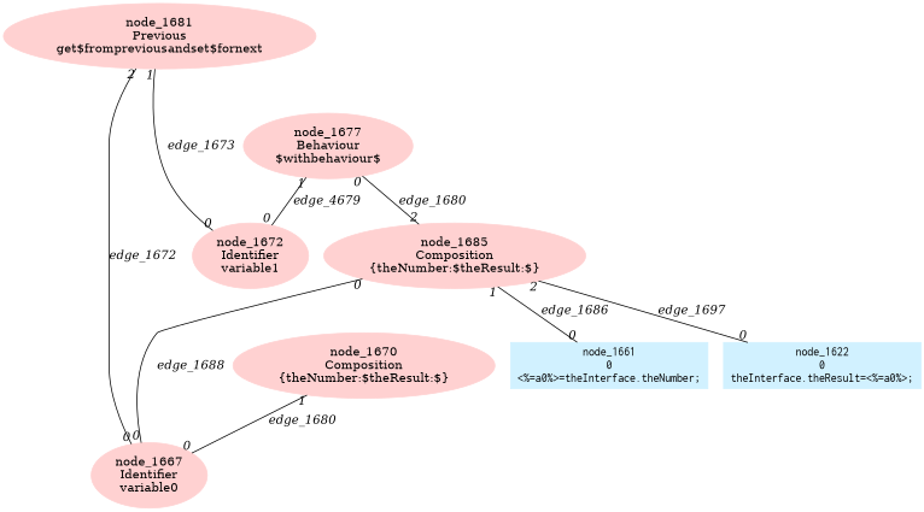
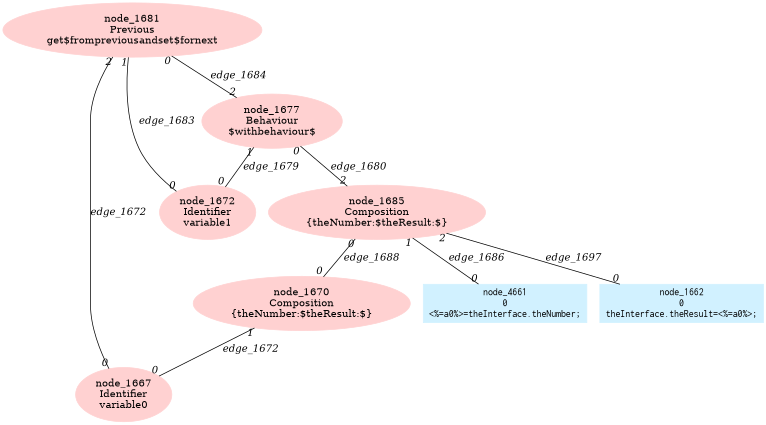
  digraph {
    node [color="#ffd1d1" shape=ellipse style=filled]
    edge [arrowHead=none dir=none fontname="Times-Italic" headlabel=0 taillabel=1]
    n1 [label="node_1667\nIdentifier\nvariable0"]
    n2 [label="node_1670\nComposition\n{theNumber:$theResult:$}"]
    n3 [label="node_1672\nIdentifier\nvariable1"]
    n4 [label="node_1677\nBehaviour\n$withbehaviour$"]
    n5 [label="node_1685\nComposition\n{theNumber:$theResult:$}"]
    n6 [label="node_1681\nPrevious\nget$frompreviousandset$fornext"]
-   n7 [color="#d1f1ff" fontname=Courier label="node_1661\n0\n<%=a0%>=theInterface.theNumber;\n" shape=box]
-   n8 [color="#d1f1ff" fontname=Courier label="node_1622\n0\ntheInterface.theResult=<%=a0%>;\n" shape=box]
-   n2 -> n1 [label=edge_1680]
-   n4 -> n3 [label=edge_4679]
+   n7 [color="#d1f1ff" fontname=Courier label="node_4661\n0\n<%=a0%>=theInterface.theNumber;\n" shape=box]
+   n8 [color="#d1f1ff" fontname=Courier label="node_1662\n0\ntheInterface.theResult=<%=a0%>;\n" shape=box]
+   n2 -> n1 [label=edge_1672]
+   n4 -> n3 [label=edge_1679]
    n4 -> n5 [headlabel=2 label=edge_1680 taillabel=0]
-   n5 -> n1 [label=edge_1688 taillabel=0]
+   n5 -> n2 [label=edge_1688 taillabel=0]
    n5 -> n7 [label=edge_1686]
    n5 -> n8 [label=edge_1697 taillabel=2]
    n6 -> n1 [label=edge_1672 taillabel=2]
-   n6 -> n3 [label=edge_1673]
+   n6 -> n3 [label=edge_1683]
+   n6 -> n4 [headlabel=2 label=edge_1684 taillabel=0]
  }
